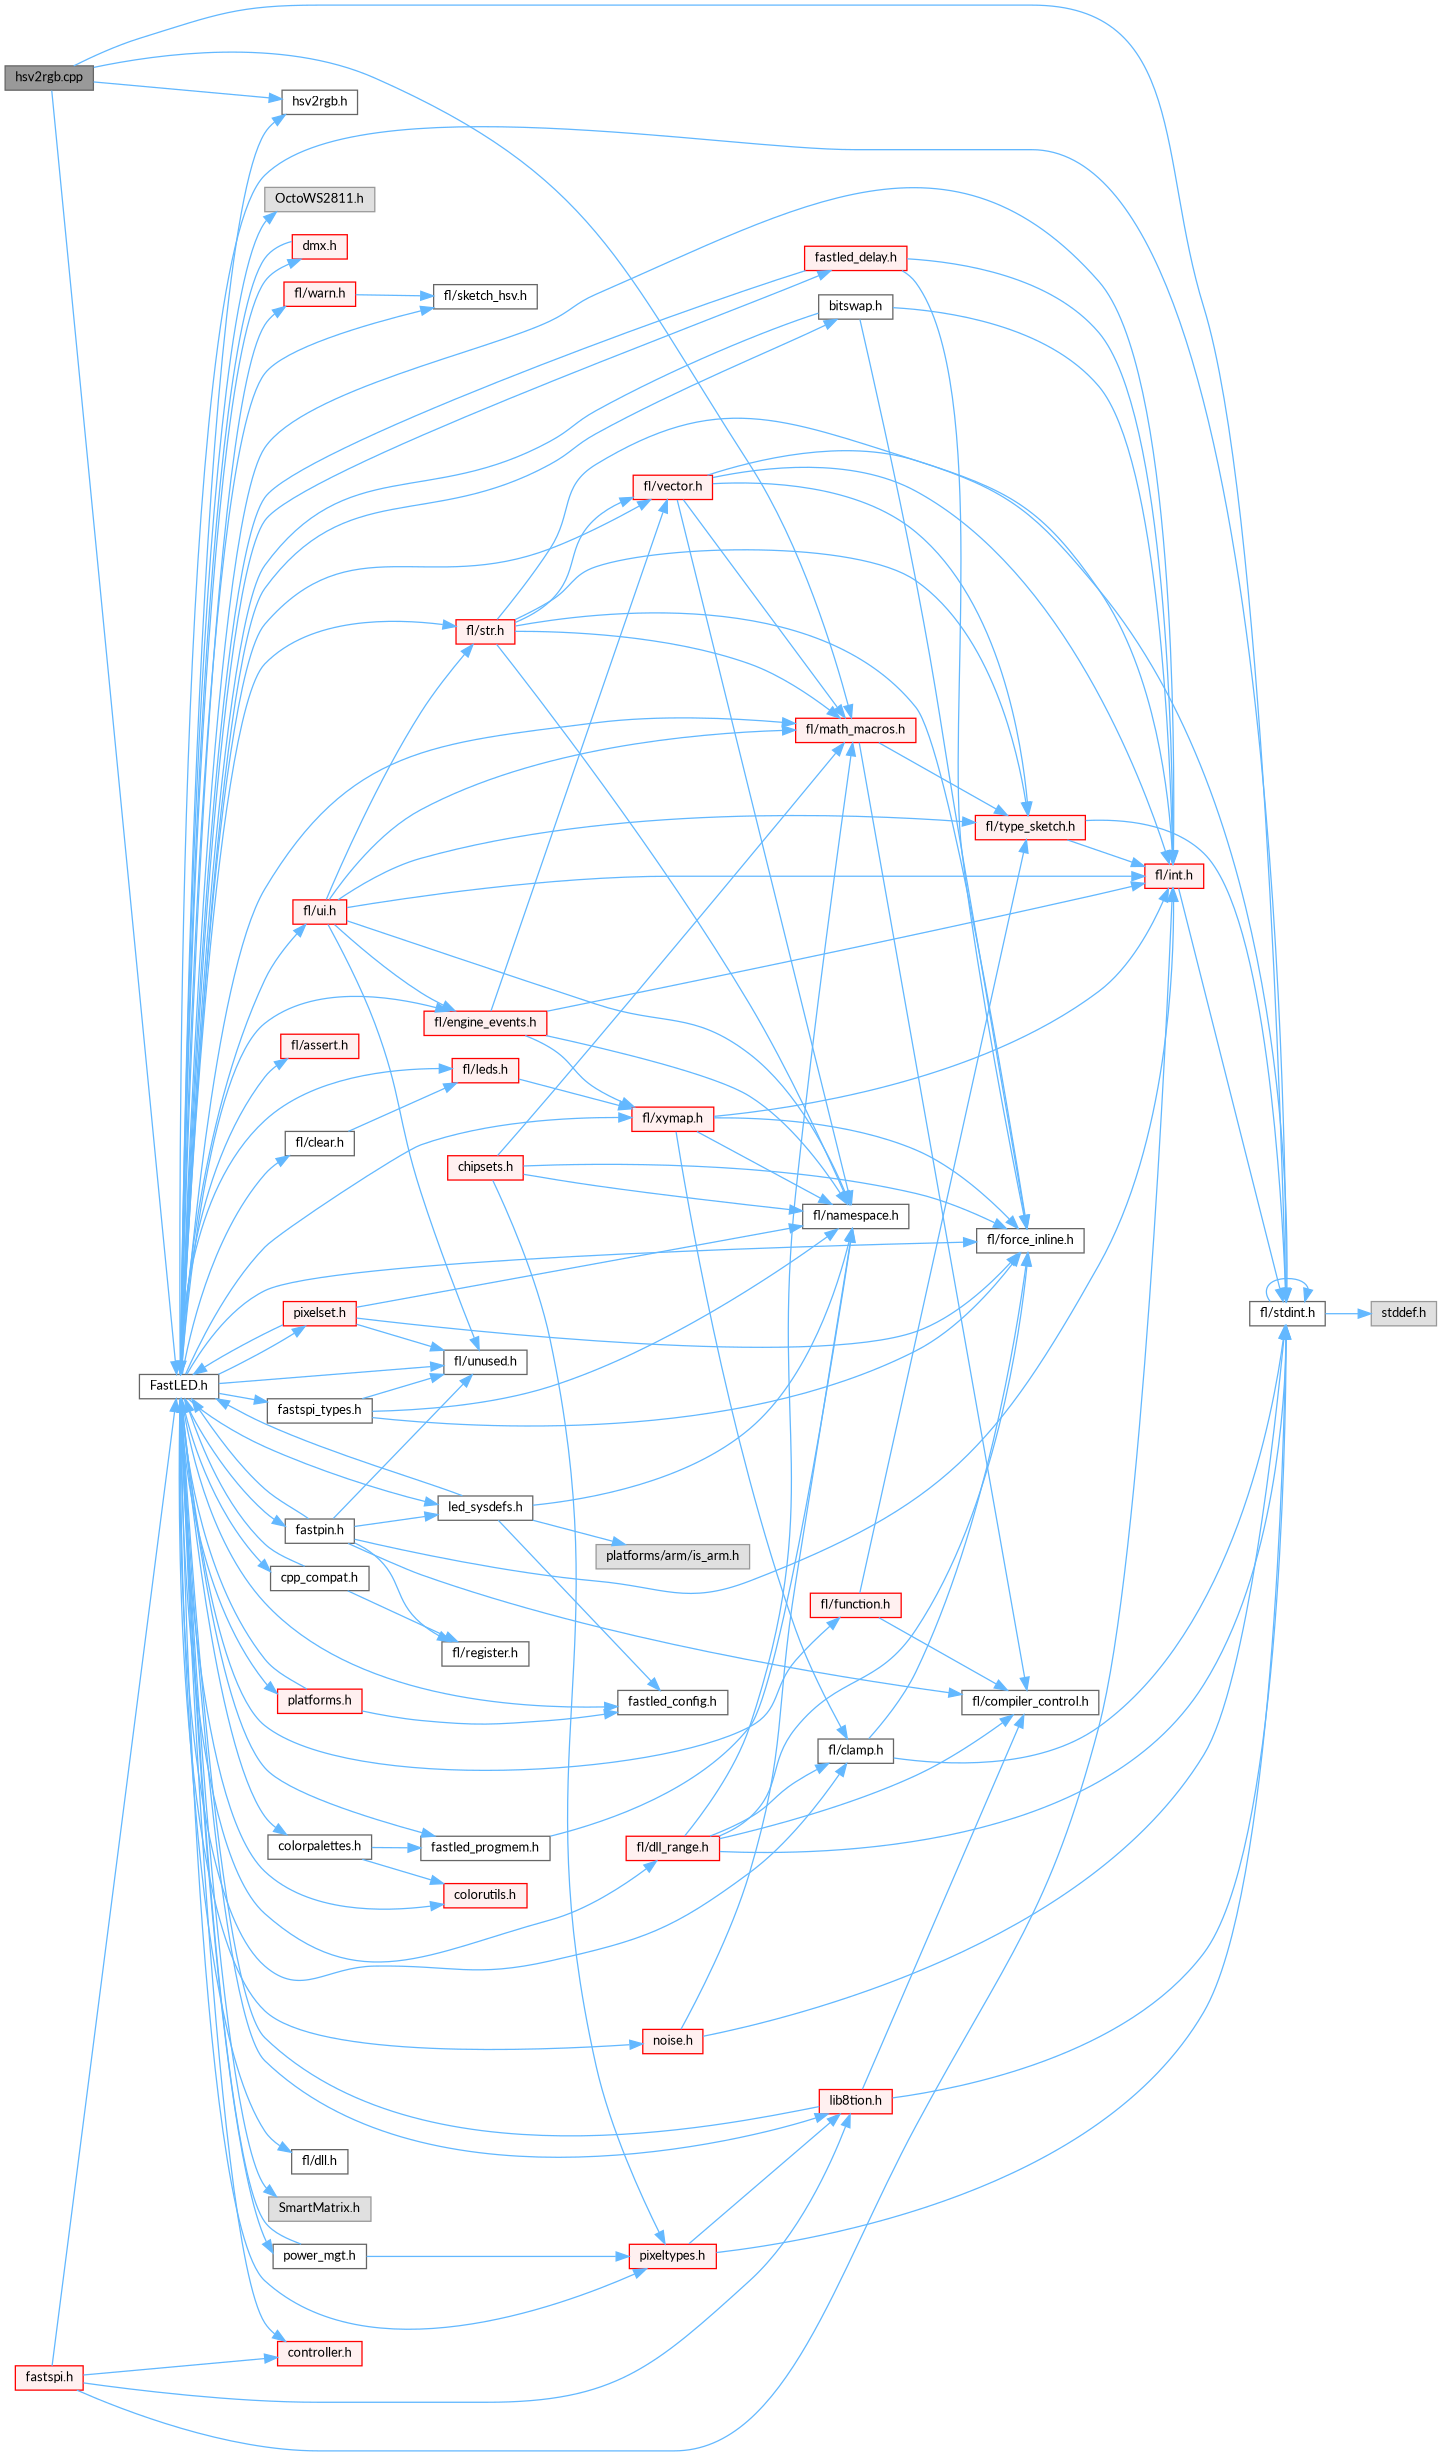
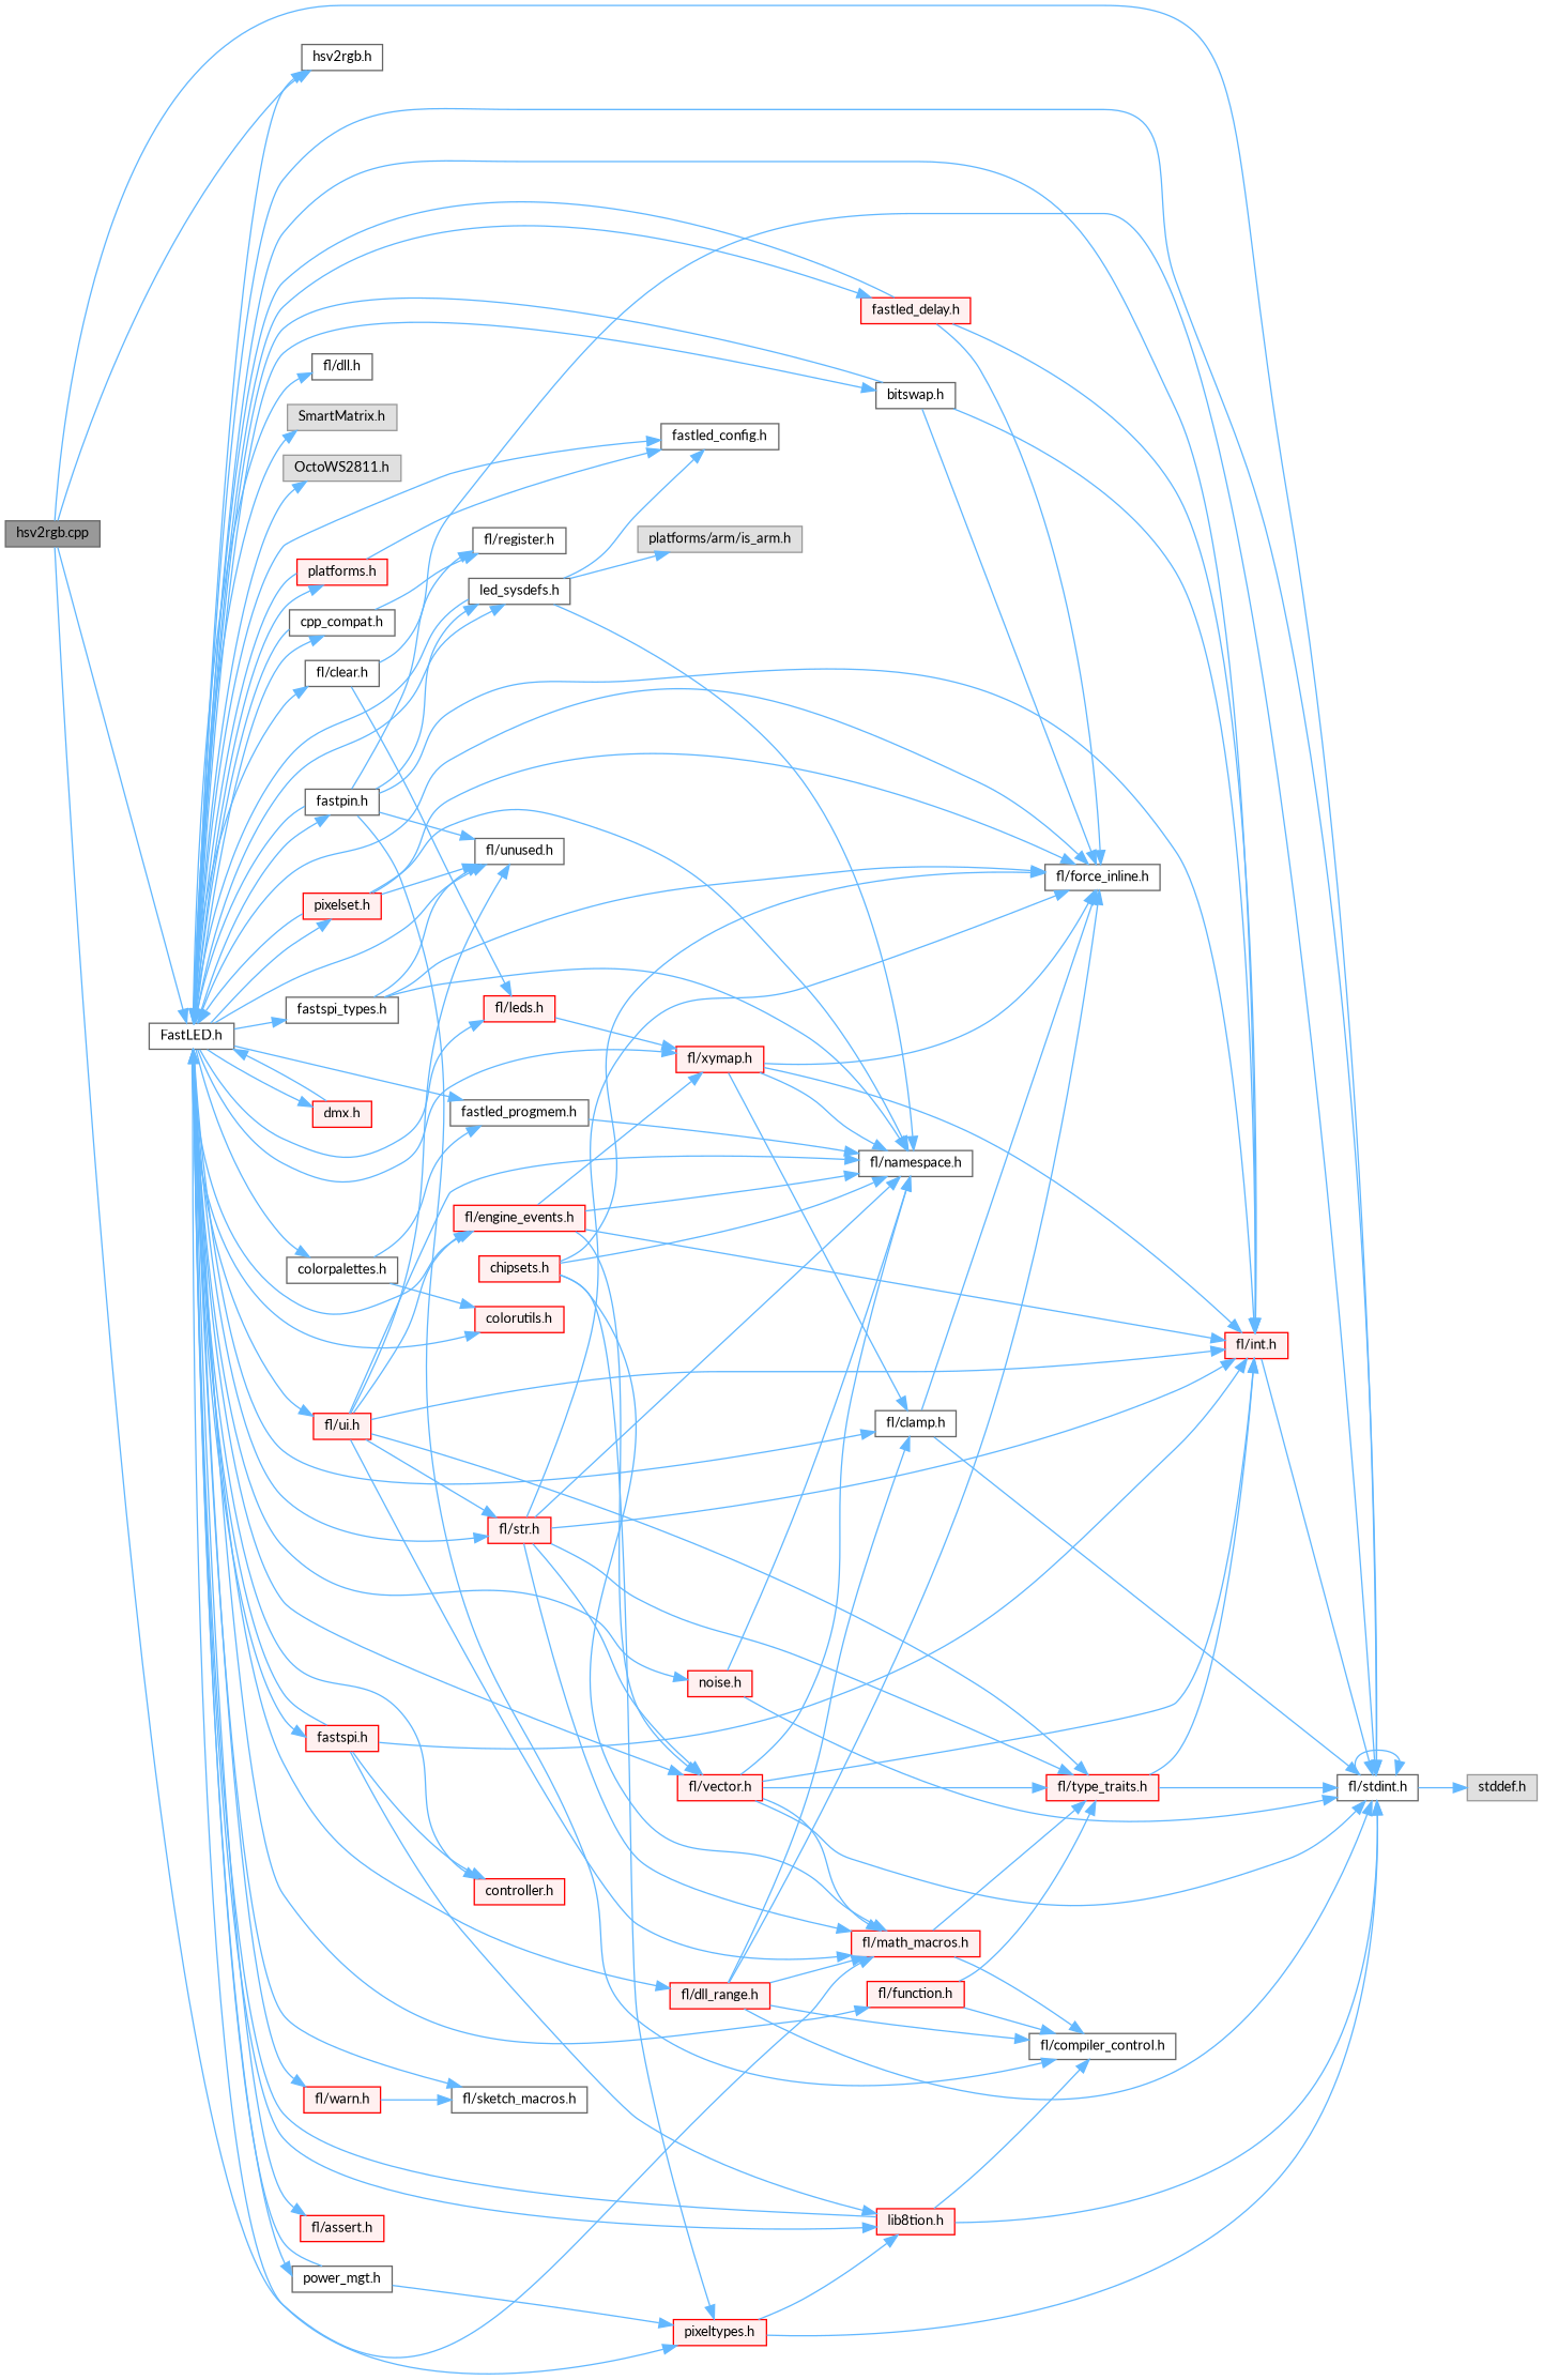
  digraph {
    fontname=Lato
    rankdir=LR
    node [color=red fillcolor="#FFF0F0" fontname=Lato fontsize=10 shape=box style=filled]
    edge [color=steelblue1 fontname=Lato fontsize=10 labelfontname=Helvetica labelfontsize=10 style=solid]
    n1 [color=gray40 fillcolor=grey60 fontcolor=black height=0.2 label="hsv2rgb.cpp" width=0.4]
    n2 [color=grey40 fillcolor=white height=0.2 label="fl/stdint.h" width=0.4]
    n3 [color=grey40 fillcolor=white height=0.2 label="FastLED.h" width=0.4]
    n4 [color=grey40 fillcolor=white height=0.2 label="hsv2rgb.h" width=0.4]
    n5 [height=0.2 label="fl/math_macros.h" width=0.4]
    n6 [color=grey60 fillcolor="#E0E0E0" height=0.2 label="stddef.h" width=0.4]
    n7 [color=grey40 fillcolor=white height=0.2 label="fl/dll.h" width=0.4]
    n8 [color=grey60 fillcolor="#E0E0E0" height=0.2 label="SmartMatrix.h" width=0.4]
    n9 [color=grey60 fillcolor="#E0E0E0" height=0.2 label="OctoWS2811.h" width=0.4]
    n10 [color=grey40 fillcolor=white height=0.2 label="fl/force_inline.h" width=0.4]
    n11 [color=grey40 fillcolor=white height=0.2 label="cpp_compat.h" width=0.4]
    n12 [color=grey40 fillcolor=white height=0.2 label="fastled_config.h" width=0.4]
    n13 [color=grey40 fillcolor=white height=0.2 label="led_sysdefs.h" width=0.4]
    n14 [height=0.2 label="fastled_delay.h" width=0.4]
    n15 [height=0.2 label="fl/int.h" width=0.4]
    n16 [color=grey40 fillcolor=white height=0.2 label="bitswap.h" width=0.4]
    n17 [height=0.2 label="controller.h" width=0.4]
    n18 [color=grey40 fillcolor=white height=0.2 label="fastpin.h" width=0.4]
    n19 [color=grey40 fillcolor=white height=0.2 label="fl/unused.h" width=0.4]
    n20 [color=grey40 fillcolor=white height=0.2 label="fastspi_types.h" width=0.4]
    n21 [height=0.2 label="dmx.h" width=0.4]
    n22 [height=0.2 label="platforms.h" width=0.4]
    n23 [color=grey40 fillcolor=white height=0.2 label="fastled_progmem.h" width=0.4]
    n24 [height=0.2 label="lib8tion.h" width=0.4]
    n25 [height=0.2 label="pixeltypes.h" width=0.4]
    n26 [height=0.2 label="colorutils.h" width=0.4]
    n27 [height=0.2 label="pixelset.h" width=0.4]
    n28 [color=grey40 fillcolor=white height=0.2 label="colorpalettes.h" width=0.4]
    n29 [height=0.2 label="noise.h" width=0.4]
    n30 [color=grey40 fillcolor=white height=0.2 label="power_mgt.h" width=0.4]
    n31 [height=0.2 label="fastspi.h" width=0.4]
    n32 [height=0.2 label="fl/engine_events.h" width=0.4]
    n33 [height=0.2 label="fl/vector.h" width=0.4]
    n34 [height=0.2 label="fl/xymap.h" width=0.4]
    n35 [color=grey40 fillcolor=white height=0.2 label="fl/clamp.h" width=0.4]
    n36 [height=0.2 label="fl/leds.h" width=0.4]
    n37 [height=0.2 label="fl/str.h" width=0.4]
    n38 [height=0.2 label="fl/dll_range.h" width=0.4]
    n39 [height=0.2 label="fl/warn.h" width=0.4]
-   n40 [color=grey40 fillcolor=white height=0.2 label="fl/sketch_hsv.h" width=0.4]
+   n40 [color=grey40 fillcolor=white height=0.2 label="fl/sketch_macros.h" width=0.4]
    n41 [height=0.2 label="fl/assert.h" width=0.4]
    n42 [height=0.2 label="fl/function.h" width=0.4]
    n43 [color=grey40 fillcolor=white height=0.2 label="fl/clear.h" width=0.4]
    n44 [height=0.2 label="fl/ui.h" width=0.4]
    n45 [color=grey40 fillcolor=white height=0.2 label="fl/compiler_control.h" width=0.4]
-   n46 [height=0.2 label="fl/type_sketch.h" width=0.4]
+   n46 [height=0.2 label="fl/type_traits.h" width=0.4]
    n47 [color=grey40 fillcolor=white height=0.2 label="fl/register.h" width=0.4]
    n48 [color=grey60 fillcolor="#E0E0E0" height=0.2 label="platforms/arm/is_arm.h" width=0.4]
    n49 [color=grey40 fillcolor=white height=0.2 label="fl/namespace.h" width=0.4]
    n50 [height=0.2 label="chipsets.h" width=0.4]
    n1 -> n2
    n1 -> n3
    n1 -> n4
    n1 -> n5
    n2 -> n2
    n2 -> n6
    n3 -> n2
    n3 -> n4
    n3 -> n7
    n3 -> n8
    n3 -> n9
    n3 -> n10
    n3 -> n11
    n3 -> n12
    n3 -> n13
    n3 -> n14
    n3 -> n15
    n3 -> n16
    n3 -> n17
    n3 -> n18
    n3 -> n19
    n3 -> n20
    n3 -> n21
    n3 -> n22
    n3 -> n23
    n3 -> n24
    n3 -> n25
    n3 -> n26
    n3 -> n27
    n3 -> n28
    n3 -> n29
    n3 -> n30
-   n3 -> n5
+   n3 -> n31
    n3 -> n32
    n3 -> n33
    n3 -> n34
    n3 -> n35
    n3 -> n36
    n3 -> n37
    n3 -> n38
    n3 -> n39
    n3 -> n40
    n3 -> n41
    n3 -> n42
    n3 -> n43
    n3 -> n44
    n5 -> n45
    n5 -> n46
    n11 -> n3
    n11 -> n47
    n13 -> n3
    n13 -> n12
    n13 -> n48
    n13 -> n49
    n14 -> n3
    n14 -> n10
    n14 -> n15
    n15 -> n2
    n16 -> n3
    n16 -> n10
    n16 -> n15
    n18 -> n3
    n18 -> n13
    n18 -> n15
    n18 -> n19
    n18 -> n45
    n18 -> n47
    n20 -> n10
    n20 -> n19
    n20 -> n49
    n21 -> n3
    n22 -> n3
    n22 -> n12
    n23 -> n49
    n24 -> n2
    n24 -> n3
    n24 -> n45
    n25 -> n2
    n25 -> n24
    n27 -> n3
    n27 -> n10
    n27 -> n19
    n27 -> n49
    n28 -> n23
    n28 -> n26
    n29 -> n2
    n29 -> n49
    n30 -> n3
    n30 -> n25
    n31 -> n3
    n31 -> n15
    n31 -> n17
    n31 -> n24
    n32 -> n15
    n32 -> n33
    n32 -> n34
    n32 -> n49
    n33 -> n2
    n33 -> n5
    n33 -> n15
    n33 -> n46
    n33 -> n49
    n34 -> n10
    n34 -> n15
    n34 -> n35
    n34 -> n49
    n35 -> n2
    n35 -> n10
    n36 -> n34
    n37 -> n5
    n37 -> n10
    n37 -> n15
    n37 -> n33
    n37 -> n46
    n37 -> n49
    n38 -> n2
    n38 -> n5
    n38 -> n10
    n38 -> n35
    n38 -> n45
    n39 -> n40
    n42 -> n45
    n42 -> n46
+   n43 -> n2
    n43 -> n36
    n44 -> n5
    n44 -> n15
    n44 -> n19
    n44 -> n32
    n44 -> n37
    n44 -> n46
    n44 -> n49
    n46 -> n2
    n46 -> n15
    n50 -> n5
    n50 -> n10
    n50 -> n25
    n50 -> n49
  }
